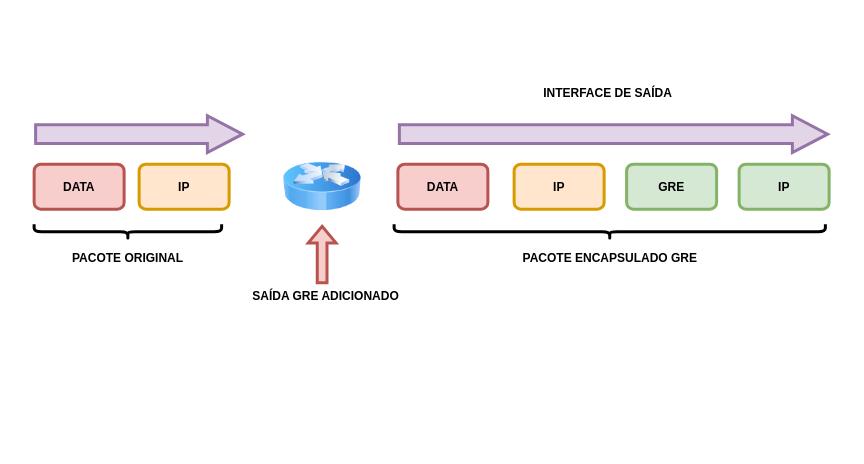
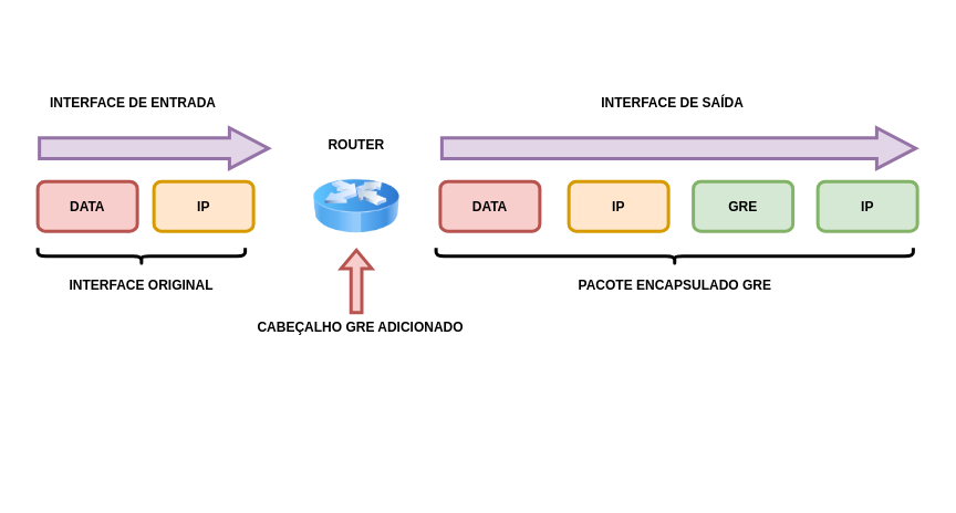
  <mxCell id="0" />
  <mxCell id="1" parent="0" />
  <mxCell id="2" value="" style="rounded=1;whiteSpace=wrap;html=1;strokeWidth=4;fillColor=#d5e8d4;strokeColor=#82b366;" vertex="1" parent="1"><mxGeometry x="985" y="218" width="120" height="60" as="geometry" /></mxCell>
  <mxCell id="3" value="" style="image;html=1;image=img/lib/clip_art/networking/Router_Icon_128x128.png" vertex="1" parent="1"><mxGeometry x="377" y="200.5" width="104" height="95" as="geometry" /></mxCell>
  <mxCell id="4" value="" style="rounded=1;whiteSpace=wrap;html=1;strokeWidth=4;fillColor=#f8cecc;strokeColor=#b85450;" vertex="1" parent="1"><mxGeometry x="45" y="218" width="120" height="60" as="geometry" /></mxCell>
  <mxCell id="5" value="" style="rounded=1;whiteSpace=wrap;html=1;strokeWidth=4;fillColor=#ffe6cc;strokeColor=#d79b00;" vertex="1" parent="1"><mxGeometry x="185" y="218" width="120" height="60" as="geometry" /></mxCell>
  <mxCell id="6" value="DATA" style="text;html=1;strokeColor=none;fillColor=none;align=center;verticalAlign=middle;whiteSpace=wrap;rounded=0;fontSize=16;fontStyle=1" vertex="1" parent="1"><mxGeometry x="20" y="233" width="170" height="30" as="geometry" /></mxCell>
  <mxCell id="7" value="IP" style="text;html=1;strokeColor=none;fillColor=none;align=center;verticalAlign=middle;whiteSpace=wrap;rounded=0;fontSize=16;fontStyle=1" vertex="1" parent="1"><mxGeometry x="160" y="233" width="170" height="30" as="geometry" /></mxCell>
+ <mxCell id="8" value="ROUTER" style="text;html=1;strokeColor=none;fillColor=none;align=center;verticalAlign=middle;whiteSpace=wrap;rounded=0;fontSize=16;fontStyle=1" vertex="1" parent="1"><mxGeometry x="344" y="158" width="170" height="30" as="geometry" /></mxCell>
  <mxCell id="9" value="" style="rounded=1;whiteSpace=wrap;html=1;strokeWidth=4;fillColor=#f8cecc;strokeColor=#b85450;" vertex="1" parent="1"><mxGeometry x="530" y="218" width="120" height="60" as="geometry" /></mxCell>
  <mxCell id="10" value="DATA" style="text;html=1;strokeColor=none;fillColor=none;align=center;verticalAlign=middle;whiteSpace=wrap;rounded=0;fontSize=16;fontStyle=1" vertex="1" parent="1"><mxGeometry x="505" y="233" width="170" height="30" as="geometry" /></mxCell>
  <mxCell id="11" value="" style="rounded=1;whiteSpace=wrap;html=1;strokeWidth=4;fillColor=#ffe6cc;strokeColor=#d79b00;" vertex="1" parent="1"><mxGeometry x="685" y="218" width="120" height="60" as="geometry" /></mxCell>
  <mxCell id="12" value="IP" style="text;html=1;strokeColor=none;fillColor=none;align=center;verticalAlign=middle;whiteSpace=wrap;rounded=0;fontSize=16;fontStyle=1" vertex="1" parent="1"><mxGeometry x="960" y="233" width="170" height="30" as="geometry" /></mxCell>
  <mxCell id="13" value="" style="rounded=1;whiteSpace=wrap;html=1;strokeWidth=4;fillColor=#d5e8d4;strokeColor=#82b366;" vertex="1" parent="1"><mxGeometry x="835" y="218" width="120" height="60" as="geometry" /></mxCell>
  <mxCell id="14" value="GRE" style="text;html=1;strokeColor=none;fillColor=none;align=center;verticalAlign=middle;whiteSpace=wrap;rounded=0;fontSize=16;fontStyle=1" vertex="1" parent="1"><mxGeometry x="810" y="233" width="170" height="30" as="geometry" /></mxCell>
  <mxCell id="15" value="IP" style="text;html=1;strokeColor=none;fillColor=none;align=center;verticalAlign=middle;whiteSpace=wrap;rounded=0;fontSize=16;fontStyle=1" vertex="1" parent="1"><mxGeometry x="660" y="233" width="170" height="30" as="geometry" /></mxCell>
  <mxCell id="16" value="" style="shape=flexArrow;endArrow=classic;html=1;rounded=0;endWidth=20;endSize=14.33;width=22;strokeWidth=4;fillColor=#e1d5e7;strokeColor=#9673a6;" edge="1" parent="1"><mxGeometry width="50" height="50" relative="1" as="geometry"><mxPoint x="45" y="178" as="sourcePoint" /><mxPoint x="325" y="178" as="targetPoint" /></mxGeometry></mxCell>
  <mxCell id="17" value="" style="shape=flexArrow;endArrow=classic;html=1;rounded=0;endWidth=20;endSize=14.33;width=22;strokeWidth=4;fillColor=#e1d5e7;strokeColor=#9673a6;" edge="1" parent="1"><mxGeometry width="50" height="50" relative="1" as="geometry"><mxPoint x="530" y="178" as="sourcePoint" /><mxPoint x="1105" y="178" as="targetPoint" /></mxGeometry></mxCell>
  <mxCell id="18" value="INTERFACE DE SAÍDA" style="text;html=1;strokeColor=none;fillColor=none;align=center;verticalAlign=middle;whiteSpace=wrap;rounded=0;fontSize=16;fontStyle=1" vertex="1" parent="1"><mxGeometry x="695" y="108" width="230" height="30" as="geometry" /></mxCell>
+ <mxCell id="19" value="INTERFACE DE ENTRADA" style="text;html=1;strokeColor=none;fillColor=none;align=center;verticalAlign=middle;whiteSpace=wrap;rounded=0;fontSize=16;fontStyle=1" vertex="1" parent="1"><mxGeometry x="45" y="108" width="230" height="30" as="geometry" /></mxCell>
  <mxCell id="20" value="" style="shape=curlyBracket;whiteSpace=wrap;html=1;rounded=1;labelPosition=left;verticalLabelPosition=middle;align=right;verticalAlign=middle;rotation=-90;strokeWidth=4;" vertex="1" parent="1"><mxGeometry x="160" y="183" width="20" height="250" as="geometry" /></mxCell>
  <mxCell id="21" value="" style="shape=curlyBracket;whiteSpace=wrap;html=1;rounded=1;labelPosition=left;verticalLabelPosition=middle;align=right;verticalAlign=middle;rotation=-90;strokeWidth=4;" vertex="1" parent="1"><mxGeometry x="802.5" y="20.5" width="20" height="575" as="geometry" /></mxCell>
- <mxCell id="22" value="PACOTE ORIGINAL" style="text;html=1;strokeColor=none;fillColor=none;align=center;verticalAlign=middle;whiteSpace=wrap;rounded=0;fontSize=16;fontStyle=1" vertex="1" parent="1"><mxGeometry x="55" y="328" width="230" height="30" as="geometry" /></mxCell>
+ <mxCell id="22" value="INTERFACE ORIGINAL" style="text;html=1;strokeColor=none;fillColor=none;align=center;verticalAlign=middle;whiteSpace=wrap;rounded=0;fontSize=16;fontStyle=1" vertex="1" parent="1"><mxGeometry x="55" y="328" width="230" height="30" as="geometry" /></mxCell>
  <mxCell id="23" value="PACOTE ENCAPSULADO GRE" style="text;html=1;strokeColor=none;fillColor=none;align=center;verticalAlign=middle;whiteSpace=wrap;rounded=0;fontSize=16;fontStyle=1" vertex="1" parent="1"><mxGeometry x="683.75" y="328" width="257.5" height="30" as="geometry" /></mxCell>
- <mxCell id="24" value="SAÍDA GRE ADICIONADO" style="text;html=1;strokeColor=none;fillColor=none;align=center;verticalAlign=middle;whiteSpace=wrap;rounded=0;fontSize=16;fontStyle=1" vertex="1" parent="1"><mxGeometry x="305" y="378" width="257.5" height="30" as="geometry" /></mxCell>
+ <mxCell id="24" value="CABEÇALHO GRE ADICIONADO" style="text;html=1;strokeColor=none;fillColor=none;align=center;verticalAlign=middle;whiteSpace=wrap;rounded=0;fontSize=16;fontStyle=1" vertex="1" parent="1"><mxGeometry x="305" y="378" width="257.5" height="30" as="geometry" /></mxCell>
  <mxCell id="25" value="" style="shape=flexArrow;endArrow=classic;html=1;rounded=0;fillColor=#f8cecc;strokeColor=#b85450;strokeWidth=4;" edge="1" parent="1"><mxGeometry width="50" height="50" relative="1" as="geometry"><mxPoint x="429" y="378" as="sourcePoint" /><mxPoint x="429" y="299" as="targetPoint" /></mxGeometry></mxCell>
